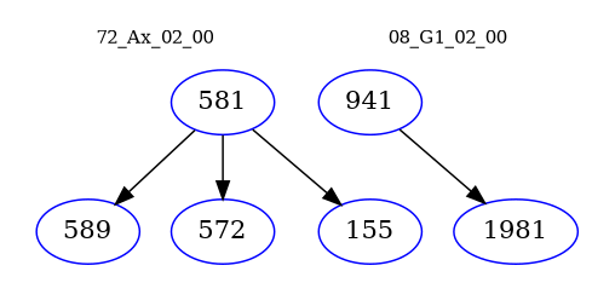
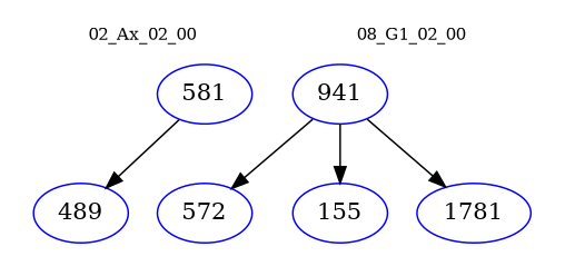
  digraph {
    node [color=blue]
    edge [color=black]
    n1 [label=581]
    n2 [label=572]
-   n3 [label=589]
+   n3 [label=489]
    n4 [label=941]
-   n5 [label=1981]
+   n5 [label=1781]
    n6 [label=155]
    subgraph cluster_1 {
      color=white
      fontsize=10
-     label="72_Ax_02_00"
+     label="02_Ax_02_00"
      n1
      n2
      n3
    }
    subgraph cluster_2 {
      color=white
      fontsize=10
      label="08_G1_02_00"
      n4
      n5
      n6
    }
-   n1 -> n2
+   n4 -> n2
    n1 -> n3
    n4 -> n5
-   n1 -> n6
+   n4 -> n6
  }
